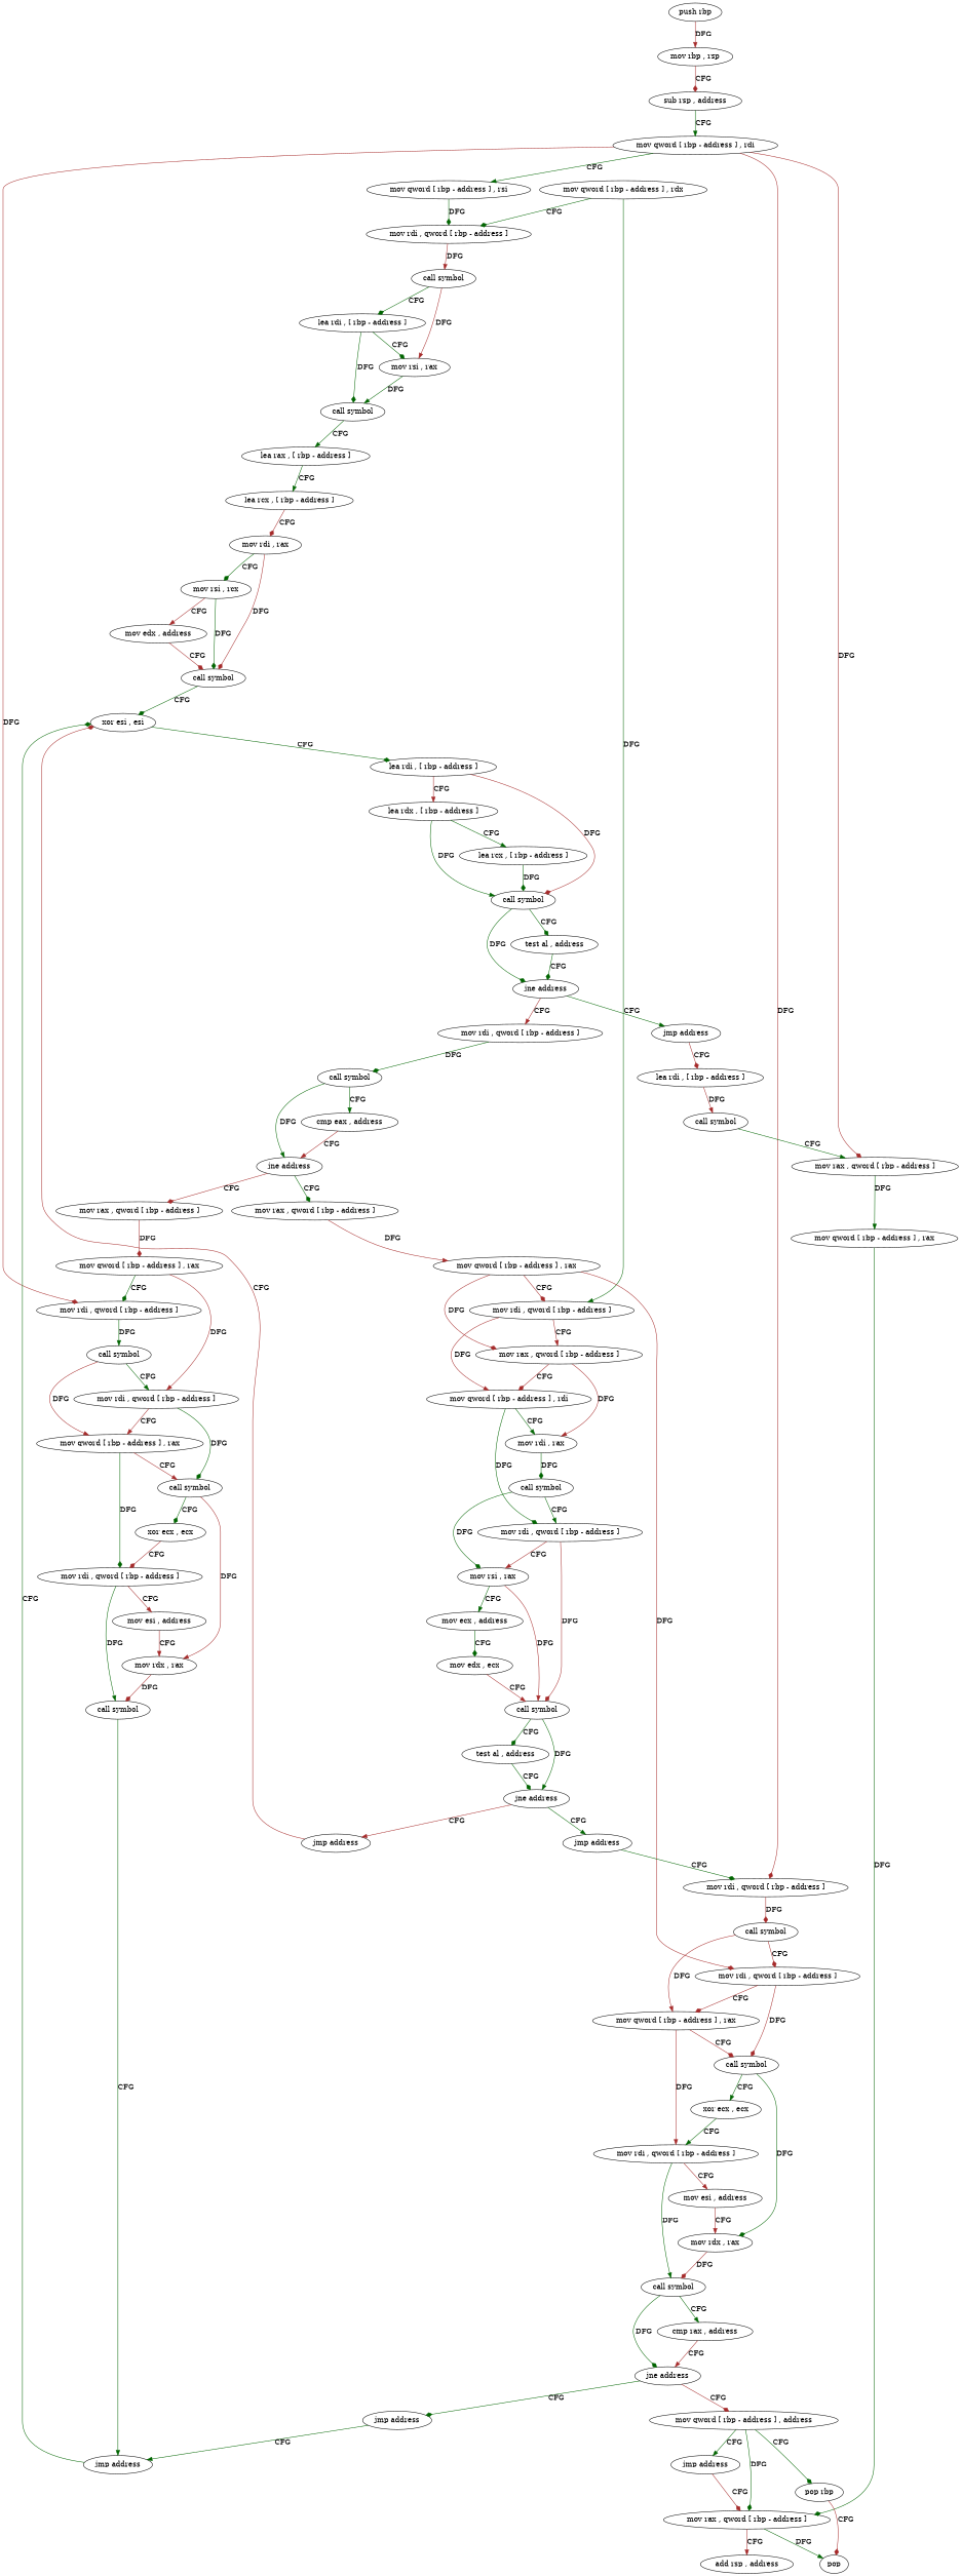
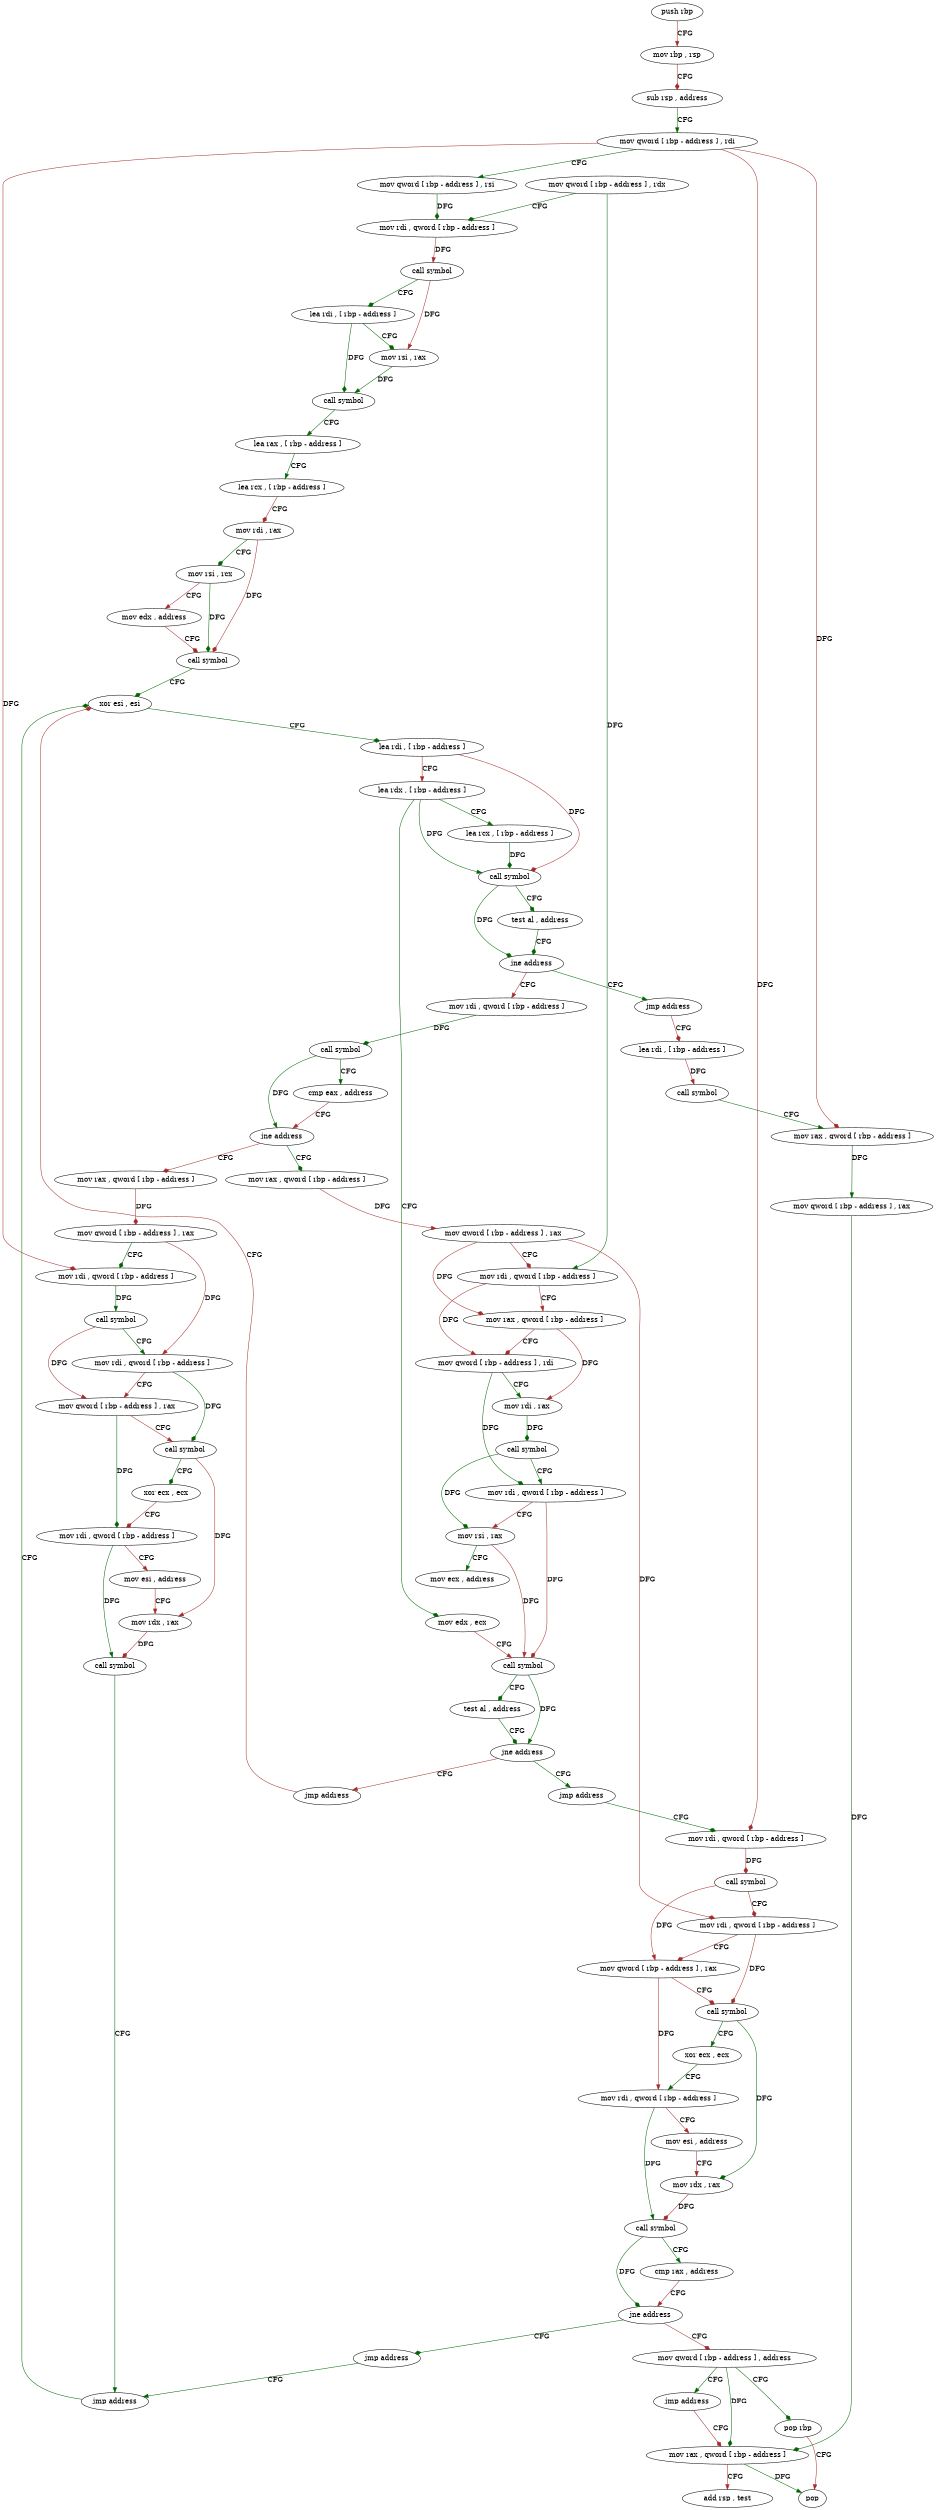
  digraph {
    edge [arrowhead=diamond color=darkgreen]
    n1 [label="push rbp"]
    n2 [label="mov rbp , rsp"]
    n3 [label="sub rsp , address"]
    n4 [label="mov qword [ rbp - address ] , rdi"]
    n5 [label="mov qword [ rbp - address ] , rsi"]
    n6 [label="mov rdi , qword [ rbp - address ]"]
    n7 [label="mov rax , qword [ rbp - address ]"]
    n8 [label="mov rdi , qword [ rbp - address ]"]
    n9 [label="mov rdi , qword [ rbp - address ]"]
    n10 [label="call symbol"]
    n11 [label="mov qword [ rbp - address ] , rax"]
    n12 [label="call symbol"]
    n13 [label="mov qword [ rbp - address ] , rdx"]
    n14 [label="mov rdi , qword [ rbp - address ]"]
    n15 [label="call symbol"]
    n16 [label="mov rax , qword [ rbp - address ]"]
    n17 [label="mov qword [ rbp - address ] , rdi"]
    n18 [label="lea rdi , [ rbp - address ]"]
    n19 [label="mov rsi , rax"]
    n20 [label="call symbol"]
    n21 [label="lea rax , [ rbp - address ]"]
    n22 [label="lea rcx , [ rbp - address ]"]
    n23 [label="mov rdi , rax"]
    n24 [label="mov rsi , rcx"]
    n25 [label="call symbol"]
    n26 [label="mov edx , address"]
    n27 [label="xor esi , esi"]
    n28 [label="lea rdi , [ rbp - address ]"]
    n29 [label="lea rdx , [ rbp - address ]"]
    n30 [label="call symbol"]
    n31 [label="mov rdi , qword [ rbp - address ]"]
    n32 [label="call symbol"]
    n33 [label="cmp eax , address"]
    n34 [label="jne address"]
    n35 [label="mov rax , qword [ rbp - address ]"]
    n36 [label="mov rax , qword [ rbp - address ]"]
    n37 [label="mov qword [ rbp - address ] , rax"]
    n38 [label="mov qword [ rbp - address ] , rax"]
    n39 [label="mov rdi , qword [ rbp - address ]"]
    n40 [label="mov rdi , qword [ rbp - address ]"]
    n41 [label="jmp address"]
    n42 [label="lea rdi , [ rbp - address ]"]
    n43 [label="call symbol"]
    n44 [label="mov qword [ rbp - address ] , rax"]
    n45 [label="call symbol"]
    n46 [label="mov rdi , qword [ rbp - address ]"]
    n47 [label="xor ecx , ecx"]
    n48 [label="mov rdx , rax"]
    n49 [label="mov esi , address"]
    n50 [label="call symbol"]
    n51 [label="jmp address"]
    n52 [label="mov rdi , rax"]
    n53 [label="mov qword [ rbp - address ] , rax"]
    n54 [label="call symbol"]
    n55 [label="mov rdi , qword [ rbp - address ]"]
    n56 [label="call symbol"]
    n57 [label="mov rsi , rax"]
    n58 [label="call symbol"]
    n59 [label="mov ecx , address"]
    n60 [label="test al , address"]
    n61 [label="jne address"]
    n62 [label="mov edx , ecx"]
    n63 [label="jmp address"]
    n64 [label="jmp address"]
    n65 [label="mov rax , qword [ rbp - address ]"]
-   n66 [label="add rsp , address"]
+   n66 [label="add rsp , test"]
    n67 [label=pop]
    n68 [label="lea rcx , [ rbp - address ]"]
    n69 [label="test al , address"]
    n70 [label="jne address"]
    n71 [label="mov rdi , qword [ rbp - address ]"]
    n72 [label="xor ecx , ecx"]
    n73 [label="mov rdx , rax"]
    n74 [label="mov esi , address"]
    n75 [label="call symbol"]
    n76 [label="cmp rax , address"]
    n77 [label="jne address"]
    n78 [label="jmp address"]
    n79 [label="mov qword [ rbp - address ] , address"]
    n80 [label="jmp address"]
    n81 [label="pop rbp"]
-   n1 -> n2 [arrowhead=normal color=brown label=DFG]
+   n1 -> n2 [arrowhead=normal color=brown label=CFG]
    n2 -> n3 [color=brown label=CFG]
    n3 -> n4 [arrowhead=normal label=CFG]
    n4 -> n5 [arrowhead=normal label=CFG]
    n4 -> n6 [color=brown label=DFG]
    n4 -> n7 [color=brown label=DFG]
    n4 -> n8 [color=brown label=DFG]
    n5 -> n9 [label=DFG]
    n6 -> n10 [arrowhead=normal label=DFG]
    n7 -> n11 [arrowhead=normal label=DFG]
    n8 -> n12 [color=brown label=DFG]
    n9 -> n15 [arrowhead=normal color=brown label=DFG]
    n10 -> n39 [arrowhead=normal label=CFG]
    n10 -> n44 [arrowhead=normal color=brown label=DFG]
    n11 -> n65 [label=DFG]
    n12 -> n40 [color=brown label=CFG]
    n12 -> n53 [arrowhead=normal color=brown label=DFG]
    n13 -> n9 [label=CFG]
    n13 -> n14 [arrowhead=normal label=DFG]
    n14 -> n16 [arrowhead=normal color=brown label=CFG]
    n14 -> n17 [arrowhead=normal color=brown label=DFG]
    n15 -> n18 [label=CFG]
    n15 -> n19 [arrowhead=normal color=brown label=DFG]
    n16 -> n17 [color=brown label=CFG]
    n16 -> n52 [arrowhead=normal color=brown label=DFG]
    n17 -> n52 [arrowhead=normal label=CFG]
    n17 -> n55 [label=DFG]
    n18 -> n19 [label=CFG]
    n18 -> n20 [label=DFG]
    n19 -> n20 [arrowhead=normal label=DFG]
    n20 -> n21 [arrowhead=normal label=CFG]
    n21 -> n22 [arrowhead=normal label=CFG]
    n22 -> n23 [color=brown label=CFG]
    n23 -> n24 [label=CFG]
    n23 -> n25 [color=brown label=DFG]
    n24 -> n25 [label=DFG]
    n24 -> n26 [arrowhead=normal color=brown label=CFG]
    n25 -> n27 [label=CFG]
    n26 -> n25 [color=brown label=CFG]
    n27 -> n28 [label=CFG]
    n28 -> n29 [arrowhead=normal color=brown label=CFG]
    n28 -> n30 [color=brown label=DFG]
    n29 -> n30 [arrowhead=normal label=DFG]
    n29 -> n68 [arrowhead=normal label=CFG]
    n30 -> n69 [label=CFG]
    n30 -> n70 [label=DFG]
    n31 -> n32 [label=DFG]
    n32 -> n33 [arrowhead=normal label=CFG]
    n32 -> n34 [arrowhead=normal label=DFG]
    n33 -> n34 [arrowhead=normal color=brown label=CFG]
    n34 -> n35 [color=brown label=CFG]
    n34 -> n36 [label=CFG]
    n35 -> n37 [color=brown label=DFG]
    n36 -> n38 [arrowhead=normal color=brown label=DFG]
    n37 -> n6 [label=CFG]
    n37 -> n39 [arrowhead=normal color=brown label=DFG]
    n38 -> n14 [color=brown label=CFG]
    n38 -> n16 [color=brown label=DFG]
    n38 -> n40 [color=brown label=DFG]
    n39 -> n44 [arrowhead=normal color=brown label=CFG]
    n39 -> n45 [label=DFG]
    n40 -> n53 [color=brown label=CFG]
    n40 -> n54 [color=brown label=DFG]
    n41 -> n42 [color=brown label=CFG]
    n42 -> n43 [arrowhead=normal color=brown label=DFG]
    n43 -> n7 [arrowhead=normal label=CFG]
    n44 -> n45 [arrowhead=normal color=brown label=CFG]
    n44 -> n46 [label=DFG]
    n45 -> n47 [label=CFG]
    n45 -> n48 [arrowhead=normal color=brown label=DFG]
    n46 -> n49 [arrowhead=normal color=brown label=CFG]
    n46 -> n50 [arrowhead=normal label=DFG]
    n47 -> n46 [color=brown label=CFG]
    n48 -> n50 [color=brown label=DFG]
    n49 -> n48 [arrowhead=normal color=brown label=CFG]
    n50 -> n51 [arrowhead=normal label=CFG]
    n51 -> n27 [label=CFG]
    n52 -> n56 [label=DFG]
    n53 -> n54 [color=brown label=CFG]
    n53 -> n71 [arrowhead=normal color=brown label=DFG]
    n54 -> n72 [arrowhead=normal label=CFG]
    n54 -> n73 [label=DFG]
    n55 -> n57 [arrowhead=normal color=brown label=CFG]
    n55 -> n58 [color=brown label=DFG]
    n56 -> n55 [arrowhead=normal label=CFG]
    n56 -> n57 [label=DFG]
    n57 -> n58 [arrowhead=normal color=brown label=DFG]
    n57 -> n59 [arrowhead=normal label=CFG]
    n58 -> n60 [label=CFG]
    n58 -> n61 [arrowhead=normal label=DFG]
-   n59 -> n62 [label=CFG]
+   n29 -> n62 [label=CFG]
    n60 -> n61 [label=CFG]
    n61 -> n63 [arrowhead=normal color=brown label=CFG]
    n61 -> n64 [arrowhead=normal label=CFG]
    n62 -> n58 [arrowhead=normal color=brown label=CFG]
    n63 -> n27 [color=brown label=CFG]
    n64 -> n8 [label=CFG]
    n65 -> n66 [arrowhead=normal color=brown label=CFG]
    n65 -> n67 [arrowhead=normal label=DFG]
    n68 -> n30 [label=DFG]
    n69 -> n70 [label=CFG]
    n70 -> n31 [arrowhead=normal color=brown label=CFG]
    n70 -> n41 [arrowhead=normal label=CFG]
    n71 -> n74 [arrowhead=normal color=brown label=CFG]
    n71 -> n75 [arrowhead=normal label=DFG]
    n72 -> n71 [arrowhead=normal label=CFG]
    n73 -> n75 [color=brown label=DFG]
    n74 -> n73 [arrowhead=normal color=brown label=CFG]
    n75 -> n76 [arrowhead=normal label=CFG]
    n75 -> n77 [label=DFG]
    n76 -> n77 [arrowhead=normal color=brown label=CFG]
    n77 -> n78 [label=CFG]
    n77 -> n79 [color=brown label=CFG]
    n78 -> n51 [arrowhead=normal label=CFG]
    n79 -> n65 [label=DFG]
    n79 -> n80 [arrowhead=normal label=CFG]
    n79 -> n81 [label=CFG]
    n80 -> n65 [color=brown label=CFG]
-   n81 -> n67 [color=brown label=CFG]
+   n81 -> n67 [arrowhead=normal color=brown label=CFG]
  }
